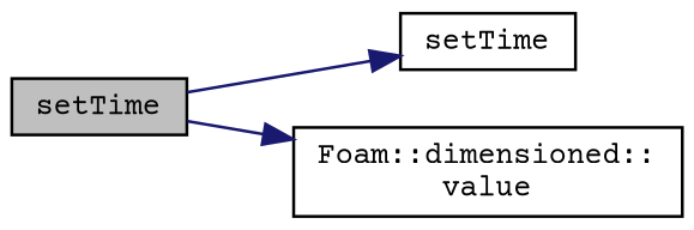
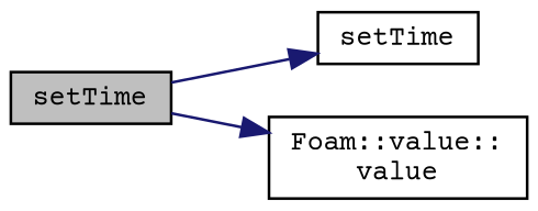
  digraph {
    rankdir=LR
    fontname="Courier Prime"
    node [color=black fontname="Courier Prime" fontsize=10 shape=record]
    edge [color=midnightblue fontname="Courier Prime" fontsize=10 labelfontname=FreeSans labelfontsize=10 style=solid]
    n1 [fillcolor=grey75 fontcolor=black height=0.2 label=setTime style=filled width=0.4]
    n2 [height=0.2 label=setTime width=0.4]
-   n3 [height=0.2 label="Foam::dimensioned::\lvalue" width=0.4]
+   n3 [height=0.2 label="Foam::value::\lvalue" width=0.4]
    n1 -> n2
    n1 -> n3
  }
